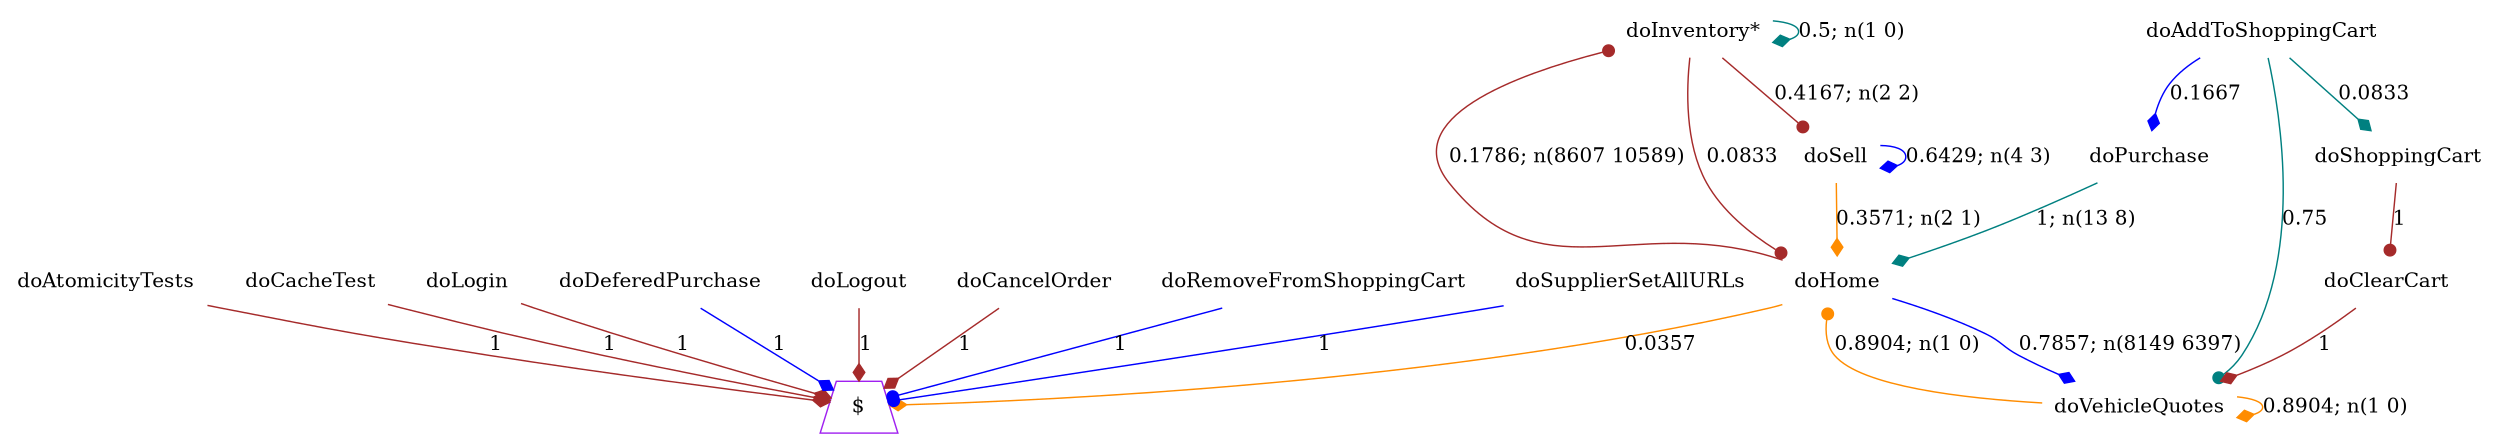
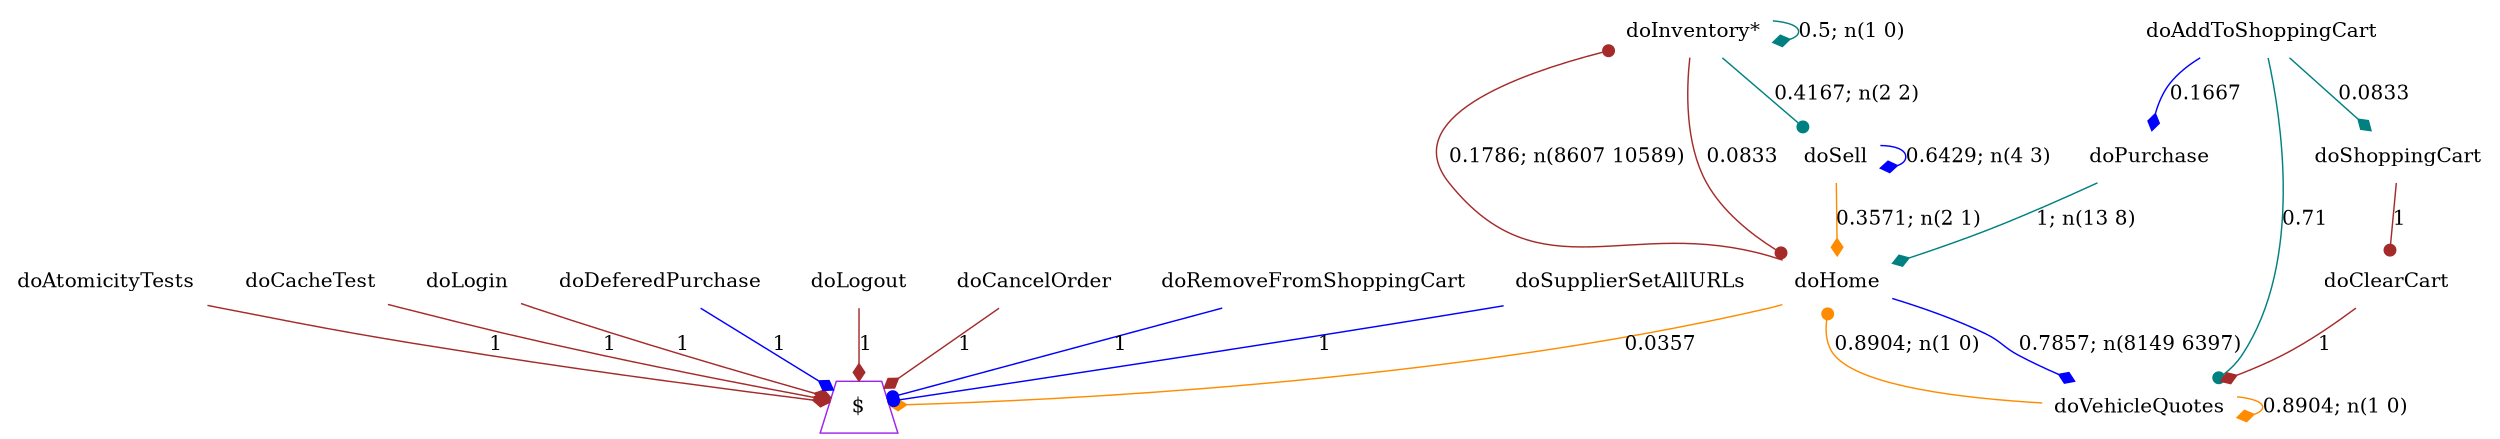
  digraph {
    node [color=red shape=none]
    edge [arrowhead=diamond color=brown style=solid]
    n1 [label="doInventory*"]
    n2 [color=purple label=doHome]
    n3 [color=purple label=doSell]
    "$" [color=purple shape=trapezium]
    n5 [color=purple label=doVehicleQuotes]
    n6 [label=doSupplierSetAllURLs]
    n7 [label=doAtomicityTests]
    n8 [label=doCacheTest]
    n9 [color=purple label=doLogin]
    n10 [label=doAddToShoppingCart]
    n11 [label=doShoppingCart]
    n12 [color=purple label=doPurchase]
    n13 [label=doClearCart]
    n14 [color=purple label=doDeferedPurchase]
    n15 [label=doLogout]
    n16 [label=doCancelOrder]
    n17 [color=purple label=doRemoveFromShoppingCart]
    n1 -> n1 [color=teal label="0.5; n(1 0)"]
    n1 -> n2 [arrowhead=dot label=0.0833]
-   n1 -> n3 [arrowhead=dot label="0.4167; n(2 2)"]
+   n1 -> n3 [arrowhead=dot color=teal label="0.4167; n(2 2)"]
    n2 -> n1 [arrowhead=dot label="0.1786; n(8607 10589)"]
    n2 -> "$" [color=darkorange label=0.0357]
    n2 -> n5 [color=blue label="0.7857; n(8149 6397)"]
    n3 -> n2 [color=darkorange label="0.3571; n(2 1)"]
    n3 -> n3 [color=blue label="0.6429; n(4 3)"]
    n5 -> n2 [arrowhead=dot color=darkorange label="0.8904; n(1 0)"]
    n5 -> n5 [color=darkorange label="0.8904; n(1 0)"]
    n6 -> "$" [arrowhead=dot color=blue label=1]
    n7 -> "$" [label=1]
    n8 -> "$" [label=1]
    n9 -> "$" [label=1]
-   n10 -> n5 [arrowhead=dot color=teal label=0.75]
+   n10 -> n5 [arrowhead=dot color=teal label=0.71]
    n10 -> n11 [color=teal label=0.0833]
    n10 -> n12 [color=blue label=0.1667]
    n11 -> n13 [arrowhead=dot label=1]
    n12 -> n2 [color=teal label="1; n(13 8)"]
    n13 -> n5 [label=1]
    n14 -> "$" [color=blue label=1]
    n15 -> "$" [label=1]
    n16 -> "$" [label=1]
    n17 -> "$" [arrowhead=dot color=blue label=1]
  }
